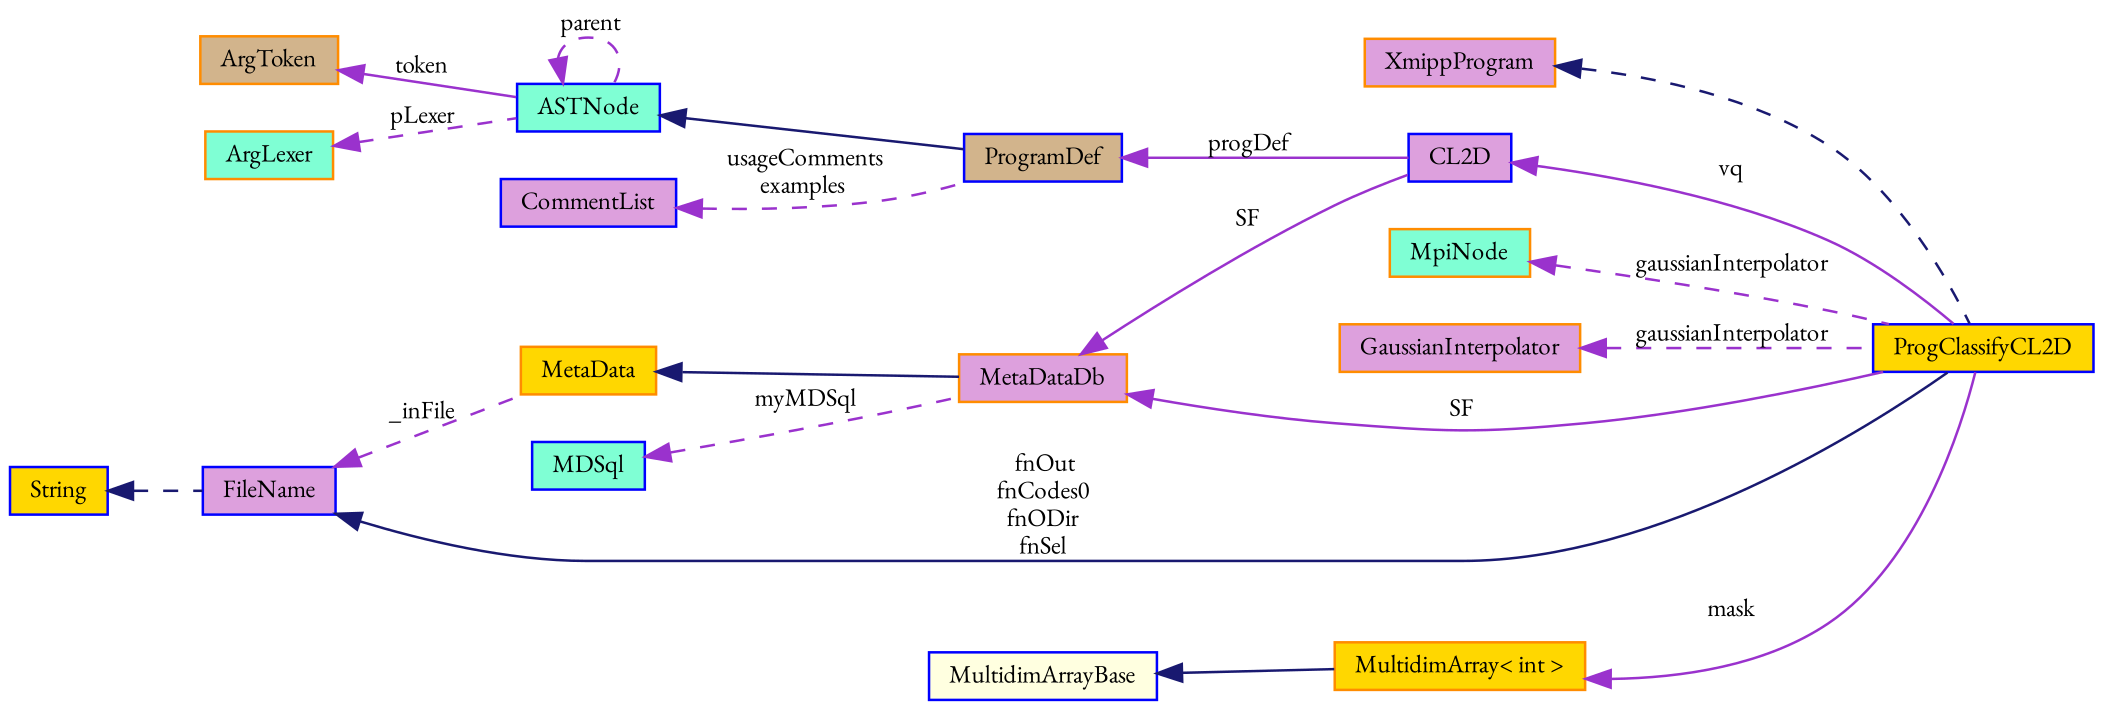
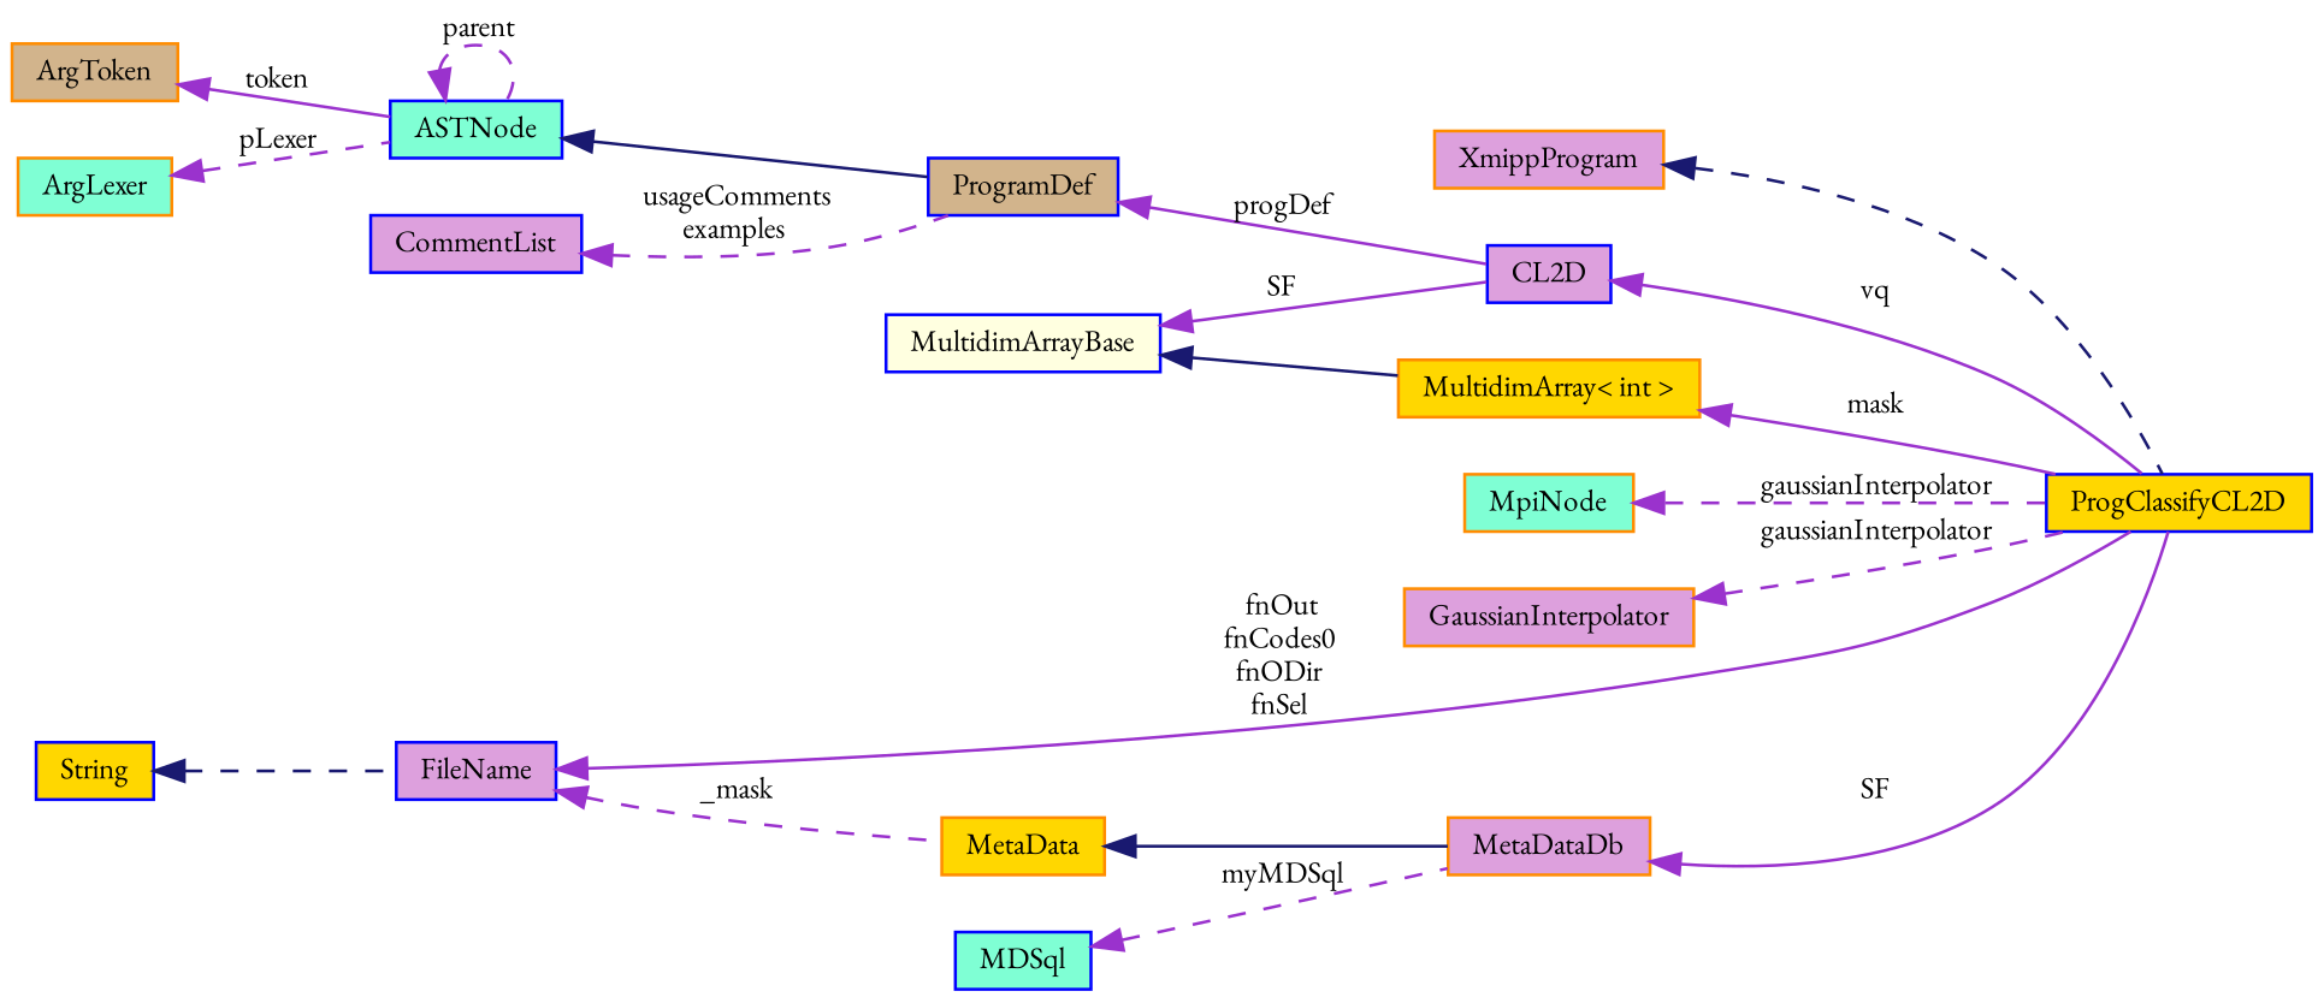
  digraph {
    fontname="EB Garamond"
    rankdir=LR
    node [color=blue fillcolor=plum fontname="EB Garamond" fontsize=10 shape=record style=filled]
    edge [color=darkorchid3 dir=back fontname="EB Garamond" fontsize=10 labelfontname=Helvetica labelfontsize=10 style=solid]
    n1 [fillcolor=gold fontcolor=black height=0.2 label=ProgClassifyCL2D width=0.4]
    n2 [color=darkorange height=0.2 label=XmippProgram width=0.4]
    n3 [fillcolor=tan height=0.2 label=ProgramDef width=0.4]
    n4 [height=0.2 label=CL2D width=0.4]
    n5 [fillcolor=aquamarine height=0.2 label=ASTNode width=0.4]
    n6 [color=darkorange fillcolor=tan height=0.2 label=ArgToken width=0.4]
    n7 [color=darkorange fillcolor=aquamarine height=0.2 label=ArgLexer width=0.4]
    n8 [height=0.2 label=CommentList width=0.4]
    n9 [color=darkorange fillcolor=aquamarine height=0.2 label=MpiNode width=0.4]
    n10 [color=darkorange height=0.2 label=GaussianInterpolator width=0.4]
    n11 [color=darkorange height=0.2 label=MetaDataDb width=0.4]
    n12 [color=darkorange fillcolor=gold height=0.2 label=MetaData width=0.4]
    n13 [height=0.2 label=FileName width=0.4]
    n14 [fillcolor=gold height=0.2 label=String width=0.4]
    n15 [fillcolor=aquamarine height=0.2 label=MDSql width=0.4]
    n16 [color=darkorange fillcolor=gold height=0.2 label="MultidimArray\< int \>" width=0.4]
    n17 [fillcolor=lightyellow height=0.2 label=MultidimArrayBase width=0.4]
    n2 -> n1 [color=midnightblue style=dashed]
    n3 -> n4 [label=" progDef"]
    n4 -> n1 [label=" vq"]
    n5 -> n3 [color=midnightblue]
    n5 -> n5 [label=" parent" style=dashed]
    n6 -> n5 [label=" token"]
    n7 -> n5 [label=" pLexer" style=dashed]
    n8 -> n3 [label=" usageComments\nexamples" style=dashed]
    n9 -> n1 [label=" gaussianInterpolator" style=dashed]
    n10 -> n1 [label=" gaussianInterpolator" style=dashed]
    n11 -> n1 [label=" SF"]
-   n11 -> n4 [label=" SF"]
+   n17 -> n4 [label=" SF"]
    n12 -> n11 [color=midnightblue]
-   n13 -> n1 [color=midnightblue label=" fnOut\nfnCodes0\nfnODir\nfnSel"]
-   n13 -> n12 [label=" _inFile" style=dashed]
+   n13 -> n1 [label=" fnOut\nfnCodes0\nfnODir\nfnSel"]
+   n13 -> n12 [label=" _mask" style=dashed]
    n14 -> n13 [color=midnightblue style=dashed]
    n15 -> n11 [label=" myMDSql" style=dashed]
    n16 -> n1 [label=" mask"]
    n17 -> n16 [color=midnightblue]
  }
